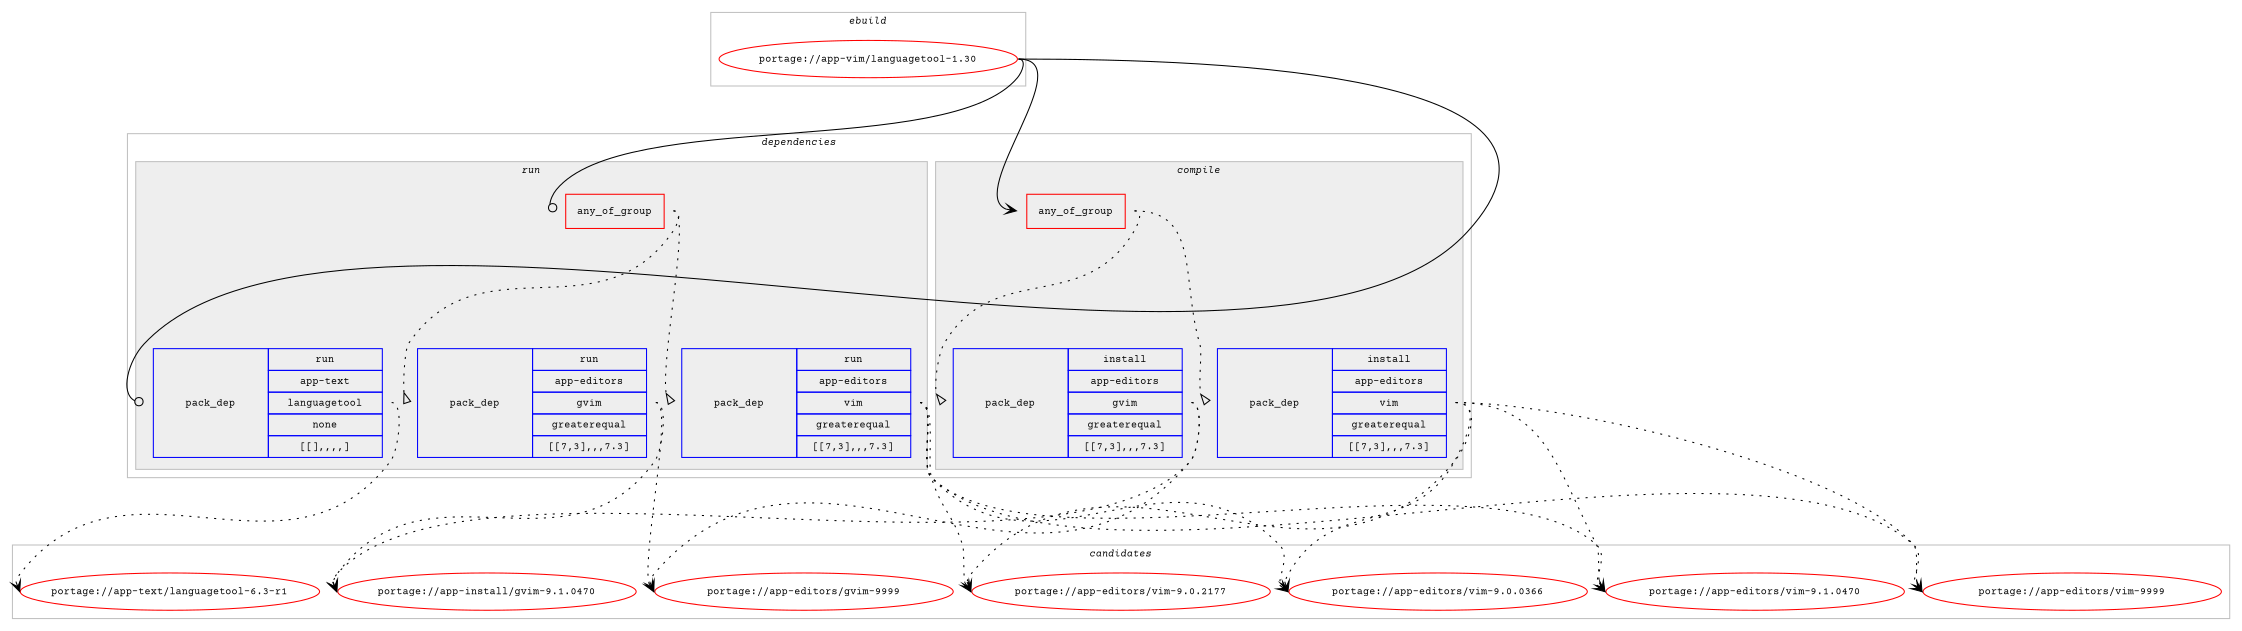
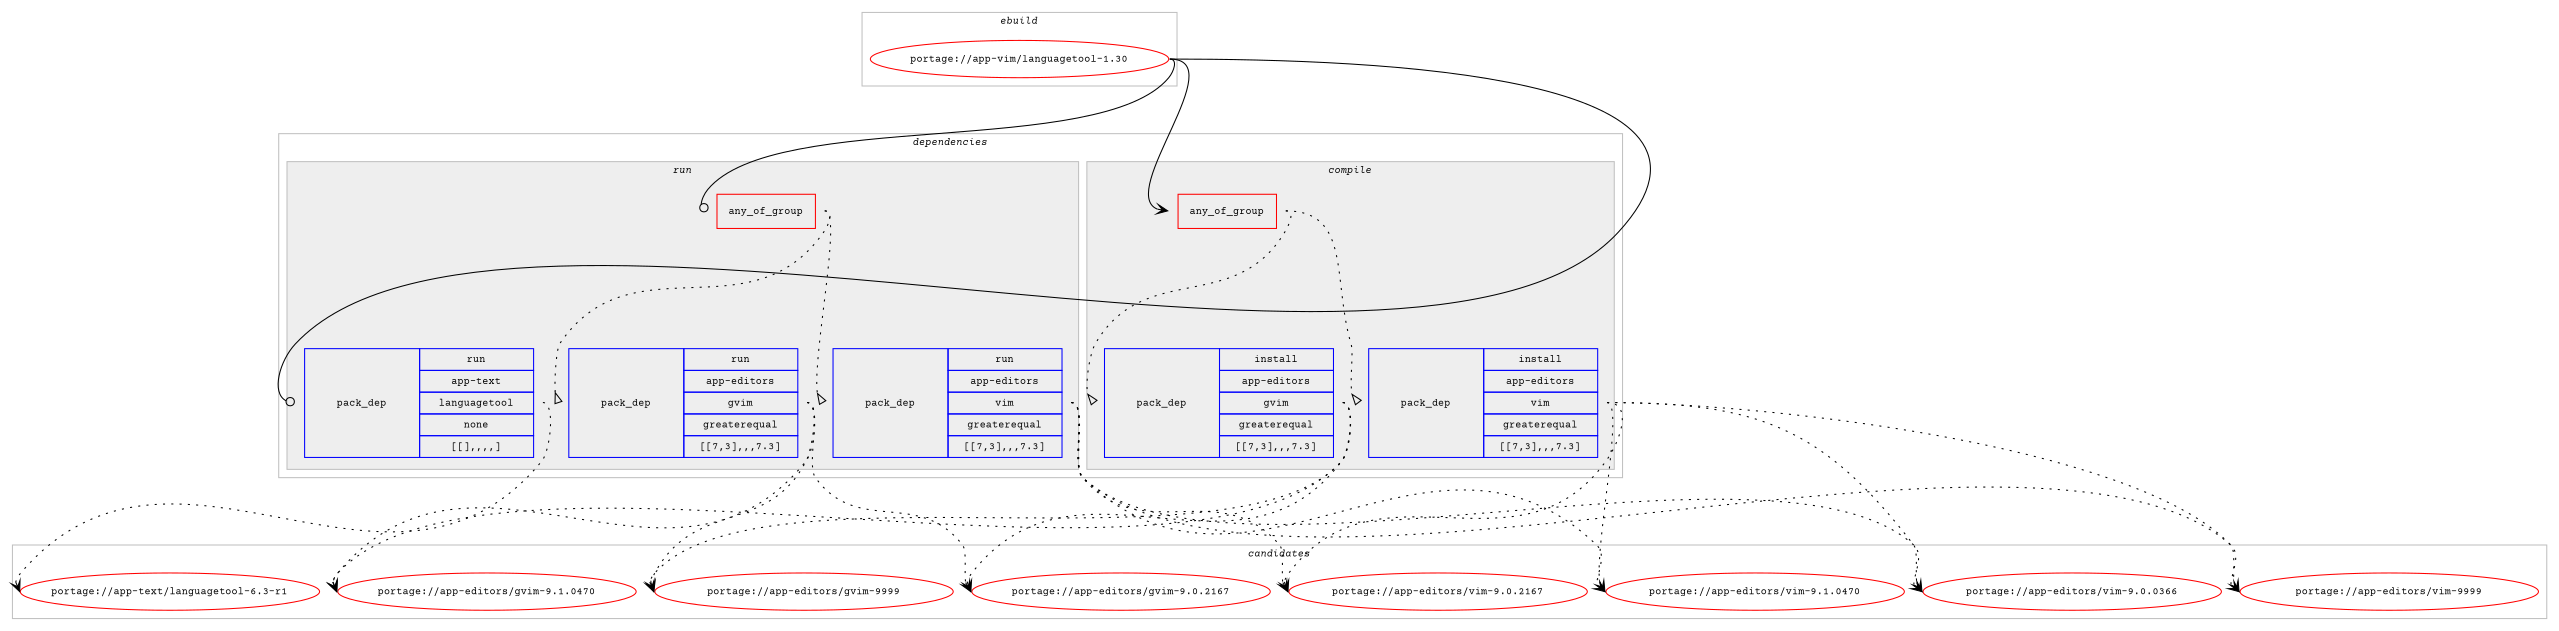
  digraph {
    compound=true
    concentrate=true
    fontname="Courier Prime"
    fontsize=10
    newrank=true
    rankdir=TB
    ranksep=1.5
    node [color=red fontname="Courier Prime" fontsize=10]
    edge [arrowhead=vee fontname="Courier Prime" headport=w style=dotted tailport=e weight=100]
    n1 [label="portage://app-vim/languagetool-1.30" width=4]
    n2 [color=blue label=<<TABLE BORDER="0" CELLBORDER="1" CELLSPACING="0" CELLPADDING="4" WIDTH="220"><TR><TD ROWSPAN="6" CELLPADDING="30">pack_dep</TD></TR><TR><TD WIDTH="110">install</TD></TR><TR><TD>app-editors</TD></TR><TR><TD>vim</TD></TR><TR><TD>greaterequal</TD></TR><TR><TD>[[7,3],,,7.3]</TD></TR></TABLE>> shape=none]
    n3 [color=blue label=<<TABLE BORDER="0" CELLBORDER="1" CELLSPACING="0" CELLPADDING="4" WIDTH="220"><TR><TD ROWSPAN="6" CELLPADDING="30">pack_dep</TD></TR><TR><TD WIDTH="110">install</TD></TR><TR><TD>app-editors</TD></TR><TR><TD>gvim</TD></TR><TR><TD>greaterequal</TD></TR><TR><TD>[[7,3],,,7.3]</TD></TR></TABLE>> shape=none]
    n4 [label=<<TABLE BORDER="0" CELLBORDER="1" CELLSPACING="0" CELLPADDING="4"><TR><TD CELLPADDING="10">any_of_group</TD></TR></TABLE>> shape=none]
    n5 [color=blue label=<<TABLE BORDER="0" CELLBORDER="1" CELLSPACING="0" CELLPADDING="4" WIDTH="220"><TR><TD ROWSPAN="6" CELLPADDING="30">pack_dep</TD></TR><TR><TD WIDTH="110">run</TD></TR><TR><TD>app-editors</TD></TR><TR><TD>vim</TD></TR><TR><TD>greaterequal</TD></TR><TR><TD>[[7,3],,,7.3]</TD></TR></TABLE>> shape=none]
    n6 [color=blue label=<<TABLE BORDER="0" CELLBORDER="1" CELLSPACING="0" CELLPADDING="4" WIDTH="220"><TR><TD ROWSPAN="6" CELLPADDING="30">pack_dep</TD></TR><TR><TD WIDTH="110">run</TD></TR><TR><TD>app-editors</TD></TR><TR><TD>gvim</TD></TR><TR><TD>greaterequal</TD></TR><TR><TD>[[7,3],,,7.3]</TD></TR></TABLE>> shape=none]
    n7 [label=<<TABLE BORDER="0" CELLBORDER="1" CELLSPACING="0" CELLPADDING="4"><TR><TD CELLPADDING="10">any_of_group</TD></TR></TABLE>> shape=none]
    n8 [color=blue label=<<TABLE BORDER="0" CELLBORDER="1" CELLSPACING="0" CELLPADDING="4" WIDTH="220"><TR><TD ROWSPAN="6" CELLPADDING="30">pack_dep</TD></TR><TR><TD WIDTH="110">run</TD></TR><TR><TD>app-text</TD></TR><TR><TD>languagetool</TD></TR><TR><TD>none</TD></TR><TR><TD>[[],,,,]</TD></TR></TABLE>> shape=none]
    n9 [label="portage://app-editors/vim-9999" width=4]
    n10 [label="portage://app-editors/vim-9.1.0470" width=4]
    n11 [label="portage://app-editors/vim-9.0.0366" width=4]
-   n12 [label="portage://app-editors/vim-9.0.2177" width=4]
+   n12 [label="portage://app-editors/vim-9.0.2167" width=4]
    n13 [label="portage://app-editors/gvim-9999" width=4]
-   n14 [label="portage://app-install/gvim-9.1.0470" width=4]
+   n14 [label="portage://app-editors/gvim-9.1.0470" width=4]
+   n15 [label="portage://app-editors/gvim-9.0.2167" width=4]
    n16 [label="portage://app-text/languagetool-6.3-r1" width=4]
    subgraph cluster_1 {
      color=gray
      label=<<i>ebuild</i>>
      n1
    }
    subgraph cluster_2 {
      color=gray
      label=<<i>dependencies</i>>
      subgraph cluster_3 {
        color=gray
        fillcolor="#eeeeee"
        label=<<i>compile</i>>
        style=filled
        subgraph sub_4 {
          color=gray
          fillcolor="#eeeeee"
          label=<<i>compile</i>>
          style=filled
          n4
          subgraph sub_5 {
            color=gray
            fillcolor="#eeeeee"
            label=<<i>compile</i>>
            style=filled
            n2
          }
          subgraph sub_6 {
            color=gray
            fillcolor="#eeeeee"
            label=<<i>compile</i>>
            style=filled
            n3
          }
        }
      }
      subgraph cluster_7 {
        color=gray
        fillcolor="#eeeeee"
        label=<<i>compile and run</i>>
        style=filled
      }
      subgraph cluster_8 {
        color=gray
        fillcolor="#eeeeee"
        label=<<i>run</i>>
        style=filled
        subgraph sub_9 {
          color=gray
          fillcolor="#eeeeee"
          label=<<i>run</i>>
          style=filled
          n7
          subgraph sub_10 {
            color=gray
            fillcolor="#eeeeee"
            label=<<i>run</i>>
            style=filled
            n5
          }
          subgraph sub_11 {
            color=gray
            fillcolor="#eeeeee"
            label=<<i>run</i>>
            style=filled
            n6
          }
        }
        subgraph sub_12 {
          color=gray
          fillcolor="#eeeeee"
          label=<<i>run</i>>
          style=filled
          n8
        }
      }
    }
    subgraph cluster_13 {
      color=gray
      label=<<i>candidates</i>>
      rank=same
      subgraph sub_14 {
        color=black
        label=<<i>candidates</i>>
        nodesep=1
        rank=same
        n9
        n10
        n11
        n12
      }
      subgraph sub_15 {
        color=black
        label=<<i>candidates</i>>
        nodesep=1
        rank=same
        n13
        n14
+       n15
      }
      subgraph sub_16 {
        color=black
        label=<<i>candidates</i>>
        nodesep=1
        rank=same
        n9
        n10
        n11
        n12
      }
      subgraph sub_17 {
        color=black
        label=<<i>candidates</i>>
        nodesep=1
        rank=same
        n13
        n14
+       n15
      }
      subgraph sub_18 {
        color=black
        label=<<i>candidates</i>>
        nodesep=1
        rank=same
        n16
      }
    }
    n1 -> n4 [style=solid weight=20]
    n1 -> n7 [arrowhead=odot style=solid weight=20]
    n1 -> n8 [arrowhead=odot style=solid weight=20]
    n2 -> n9
    n2 -> n10
    n2 -> n11
    n2 -> n12
    n3 -> n13
    n3 -> n14
+   n3 -> n15
    n4 -> n2 [arrowhead=oinv weight=20]
    n4 -> n3 [arrowhead=oinv weight=20]
    n5 -> n9
    n5 -> n10
    n5 -> n11
    n5 -> n12
    n6 -> n13
    n6 -> n14
+   n6 -> n15
    n7 -> n5 [arrowhead=oinv weight=20]
    n7 -> n6 [arrowhead=oinv weight=20]
    n8 -> n16
  }
